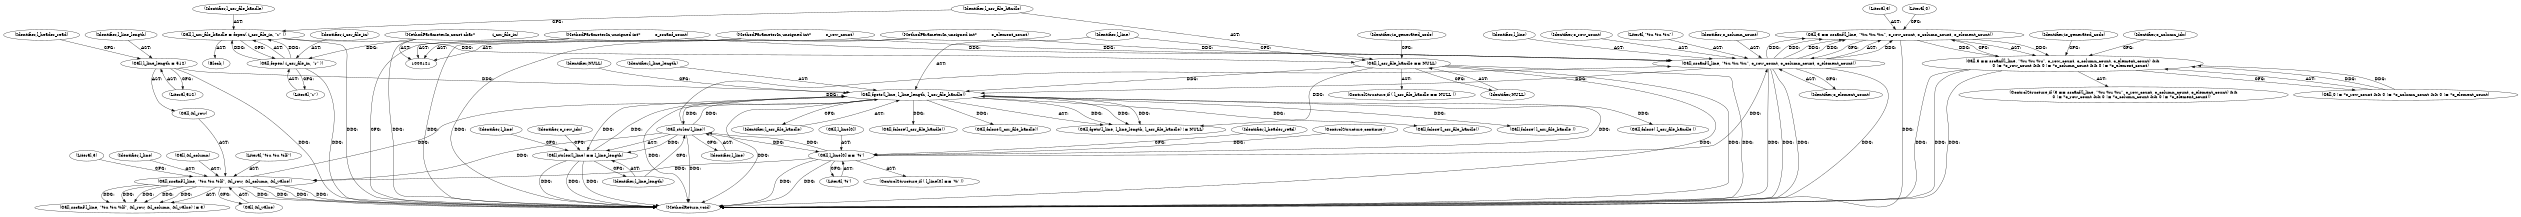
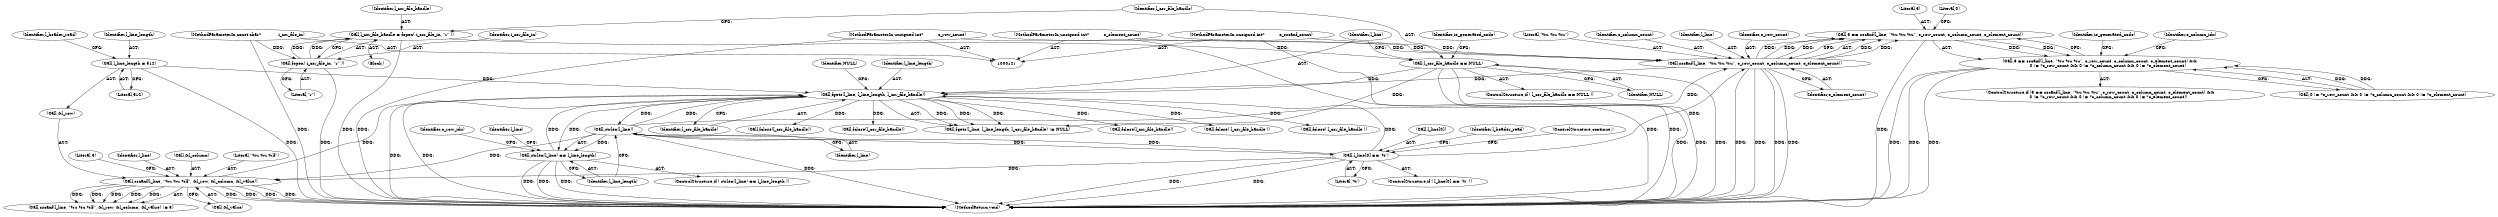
  digraph {
    n1 [label="(Call,3 == sscanf(l_line, \"%u %u %u\", o_row_count, o_column_count, o_element_count))"]
    n2 [label="(Call,sscanf(l_line, \"%u %u %u\", o_row_count, o_column_count, o_element_count))"]
    n3 [label="(Call,3 == sscanf(l_line, \"%u %u %u\", o_row_count, o_column_count, o_element_count) &&\n            0 != *o_row_count && 0 != *o_column_count && 0 != *o_element_count)"]
    n4 [label="(MethodReturn,void)"]
    n5 [label="(Call,fgets(l_line, l_line_length, l_csr_file_handle))"]
    n6 [label="(Identifier,o_element_count)"]
    n7 [label="(ControlStructure,if (3 == sscanf(l_line, \"%u %u %u\", o_row_count, o_column_count, o_element_count) &&\n            0 != *o_row_count && 0 != *o_column_count && 0 != *o_element_count))"]
    n8 [label="(Call,0 != *o_row_count && 0 != *o_column_count && 0 != *o_element_count)"]
    n9 [label="(Call,strlen(l_line))"]
    n10 [label="(Call,strlen(l_line) == l_line_length)"]
    n11 [label="(Identifier,l_csr_file_handle)"]
    n12 [label="(Call,fclose(l_csr_file_handle))"]
    n13 [label="(Call,fclose(l_csr_file_handle))"]
    n14 [label="(Call,fgets(l_line, l_line_length, l_csr_file_handle) != NULL)"]
    n15 [label="(Call,fclose(l_csr_file_handle))"]
    n16 [label="(Call,fclose( l_csr_file_handle ))"]
    n17 [label="(Call,fclose( l_csr_file_handle ))"]
    n18 [label="(Call,l_line[0] == '%')"]
    n19 [label="(Call,sscanf(l_line, \"%u %u %lf\", &l_row, &l_column, &l_value))"]
    n20 [label="(Literal,'%')"]
    n21 [label="(ControlStructure,if ( l_line[0] == '%' ))"]
    n22 [label="(Identifier,l_line)"]
    n23 [label="(Call,&l_value)"]
    n24 [label="(Call,sscanf(l_line, \"%u %u %lf\", &l_row, &l_column, &l_value) != 3)"]
    n25 [label="(Identifier,l_line_length)"]
+   n26 [label="(ControlStructure,if ( strlen(l_line) == l_line_length ))"]
    n27 [label="(Call,l_line_length = 512)"]
    n28 [label="(Literal,512)"]
    n29 [label="(Call,&l_row)"]
    n30 [label="(Block,)"]
    n31 [label="(Call,l_csr_file_handle == NULL)"]
    n32 [label="(ControlStructure,if ( l_csr_file_handle == NULL ))"]
    n33 [label="(Identifier,NULL)"]
    n34 [label="(Call,l_csr_file_handle = fopen( i_csr_file_in, \"r\" ))"]
    n35 [label="(Call,fopen( i_csr_file_in, \"r\" ))"]
    n36 [label="(Literal,\"r\")"]
    n37 [label="(MethodParameterIn,const char*             i_csr_file_in)"]
    1000121
    n39 [label="(MethodParameterIn,unsigned int*           o_row_count)"]
    n40 [label="(MethodParameterIn,unsigned int*           o_sscanf_count)"]
    n41 [label="(MethodParameterIn,unsigned int*           o_element_count)"]
    n42 [label="(Identifier,o_row_count)"]
    n43 [label="(Literal,\"%u %u %u\")"]
    n44 [label="(Literal,3)"]
    n45 [label="(Call,l_line[0])"]
    n46 [label="(Identifier,o_column_count)"]
    n47 [label="(Identifier,NULL)"]
    n48 [label="(Identifier,o_row_idx)"]
    n49 [label="(Literal,3)"]
    n50 [label="(Identifier,l_line)"]
    n51 [label="(Identifier,l_header_read)"]
    n52 [label="(Identifier,l_header_read)"]
    n53 [label="(Identifier,io_generated_code)"]
    n54 [label="(Literal,0)"]
    n55 [label="(Identifier,l_line)"]
    n56 [label="(Identifier,i_csr_file_in)"]
    n57 [label="(Identifier,l_line)"]
    n58 [label="(ControlStructure,continue;)"]
    n59 [label="(Identifier,l_line)"]
    n60 [label="(Call,&l_column)"]
    n61 [label="(Identifier,io_generated_code)"]
    n62 [label="(Identifier,l_csr_file_handle)"]
    n63 [label="(Identifier,o_column_idx)"]
    n64 [label="(Literal,\"%u %u %lf\")"]
    n65 [label="(Identifier,l_csr_file_handle)"]
    n66 [label="(Identifier,l_line_length)"]
    n67 [label="(Identifier,l_line_length)"]
    n1 -> n2 [label="CFG: "]
    n1 -> n3 [label="AST: "]
    n1 -> n3 [label="DDG: "]
    n1 -> n3 [label="DDG: "]
    n1 -> n4 [label="DDG: "]
    n2 -> n1 [label="AST: "]
    n2 -> n1 [label="DDG: "]
    n2 -> n1 [label="DDG: "]
    n2 -> n1 [label="DDG: "]
    n2 -> n1 [label="DDG: "]
    n2 -> n1 [label="DDG: "]
    n2 -> n4 [label="DDG: "]
    n2 -> n4 [label="DDG: "]
    n2 -> n4 [label="DDG: "]
    n2 -> n4 [label="DDG: "]
    n2 -> n5 [label="DDG: "]
    n2 -> n6 [label="CFG: "]
    n3 -> n1 [label="CFG: "]
    n3 -> n4 [label="DDG: "]
    n3 -> n4 [label="DDG: "]
    n3 -> n4 [label="DDG: "]
    n3 -> n7 [label="AST: "]
    n3 -> n8 [label="CFG: "]
    n5 -> n4 [label="DDG: "]
    n5 -> n4 [label="DDG: "]
    n5 -> n9 [label="DDG: "]
    n5 -> n10 [label="DDG: "]
    n5 -> n11 [label="CFG: "]
    n5 -> n12 [label="DDG: "]
    n5 -> n13 [label="DDG: "]
    n5 -> n14 [label="AST: "]
    n5 -> n14 [label="DDG: "]
    n5 -> n14 [label="DDG: "]
    n5 -> n14 [label="DDG: "]
    n5 -> n15 [label="DDG: "]
    n5 -> n16 [label="DDG: "]
    n5 -> n17 [label="DDG: "]
    n6 -> n2 [label="AST: "]
    n8 -> n3 [label="AST: "]
    n8 -> n3 [label="DDG: "]
    n8 -> n3 [label="DDG: "]
    n9 -> n2 [label="DDG: "]
    n9 -> n4 [label="DDG: "]
    n9 -> n5 [label="DDG: "]
    n9 -> n10 [label="AST: "]
    n9 -> n10 [label="DDG: "]
    n9 -> n18 [label="DDG: "]
    n9 -> n19 [label="DDG: "]
    n9 -> n22 [label="CFG: "]
    n10 -> n4 [label="DDG: "]
    n10 -> n4 [label="DDG: "]
    n10 -> n4 [label="DDG: "]
    n10 -> n5 [label="DDG: "]
    n10 -> n25 [label="CFG: "]
+   n10 -> n26 [label="AST: "]
    n11 -> n5 [label="AST: "]
    n18 -> n2 [label="DDG: "]
    n18 -> n4 [label="DDG: "]
    n18 -> n4 [label="DDG: "]
    n18 -> n5 [label="DDG: "]
    n18 -> n9 [label="DDG: "]
    n18 -> n19 [label="DDG: "]
    n18 -> n20 [label="CFG: "]
    n18 -> n21 [label="AST: "]
    n19 -> n4 [label="DDG: "]
    n19 -> n4 [label="DDG: "]
    n19 -> n4 [label="DDG: "]
    n19 -> n4 [label="DDG: "]
    n19 -> n5 [label="DDG: "]
    n19 -> n23 [label="CFG: "]
    n19 -> n24 [label="AST: "]
    n19 -> n24 [label="DDG: "]
    n19 -> n24 [label="DDG: "]
    n19 -> n24 [label="DDG: "]
    n19 -> n24 [label="DDG: "]
    n19 -> n24 [label="DDG: "]
    n20 -> n18 [label="AST: "]
    n22 -> n9 [label="AST: "]
    n23 -> n19 [label="AST: "]
    n25 -> n9 [label="CFG: "]
    n25 -> n10 [label="AST: "]
    n27 -> n4 [label="DDG: "]
    n27 -> n5 [label="DDG: "]
    n27 -> n28 [label="CFG: "]
    n27 -> n29 [label="AST: "]
    n28 -> n27 [label="AST: "]
    n29 -> n19 [label="AST: "]
    n31 -> n4 [label="DDG: "]
    n31 -> n4 [label="DDG: "]
    n31 -> n4 [label="DDG: "]
    n31 -> n5 [label="DDG: "]
    n31 -> n14 [label="DDG: "]
    n31 -> n32 [label="AST: "]
    n31 -> n33 [label="CFG: "]
    n33 -> n31 [label="AST: "]
    n34 -> n4 [label="DDG: "]
    n34 -> n30 [label="AST: "]
    n34 -> n31 [label="DDG: "]
    n34 -> n35 [label="CFG: "]
    n35 -> n4 [label="DDG: "]
    n35 -> n34 [label="AST: "]
    n35 -> n34 [label="DDG: "]
    n35 -> n34 [label="DDG: "]
    n35 -> n36 [label="CFG: "]
    n36 -> n35 [label="AST: "]
    n37 -> n4 [label="DDG: "]
    n37 -> n35 [label="DDG: "]
    n37 -> 1000121 [label="AST: "]
    n39 -> n2 [label="DDG: "]
    n39 -> n4 [label="DDG: "]
    n39 -> 1000121 [label="AST: "]
    n40 -> n2 [label="DDG: "]
-   n40 -> n4 [label="CFG: "]
+   n40 -> n4 [label="DDG: "]
    n40 -> 1000121 [label="AST: "]
    n41 -> n2 [label="DDG: "]
    n41 -> n4 [label="DDG: "]
    n41 -> 1000121 [label="AST: "]
    n42 -> n2 [label="AST: "]
    n43 -> n2 [label="AST: "]
    n44 -> n19 [label="CFG: "]
    n45 -> n18 [label="AST: "]
    n46 -> n2 [label="AST: "]
    n47 -> n5 [label="CFG: "]
    n48 -> n10 [label="CFG: "]
    n49 -> n1 [label="AST: "]
    n50 -> n2 [label="AST: "]
    n51 -> n18 [label="CFG: "]
    n52 -> n27 [label="CFG: "]
    n53 -> n3 [label="CFG: "]
    n54 -> n1 [label="CFG: "]
    n55 -> n5 [label="AST: "]
    n55 -> n31 [label="CFG: "]
    n56 -> n35 [label="AST: "]
    n57 -> n10 [label="CFG: "]
-   n58 -> n18 [label="DDG: "]
+   n58 -> n18 [label="CFG: "]
    n59 -> n19 [label="AST: "]
    n60 -> n19 [label="AST: "]
    n61 -> n31 [label="CFG: "]
    n62 -> n34 [label="AST: "]
    n63 -> n3 [label="CFG: "]
    n64 -> n19 [label="AST: "]
    n65 -> n31 [label="AST: "]
    n65 -> n34 [label="CFG: "]
    n66 -> n5 [label="AST: "]
    n67 -> n27 [label="AST: "]
  }
